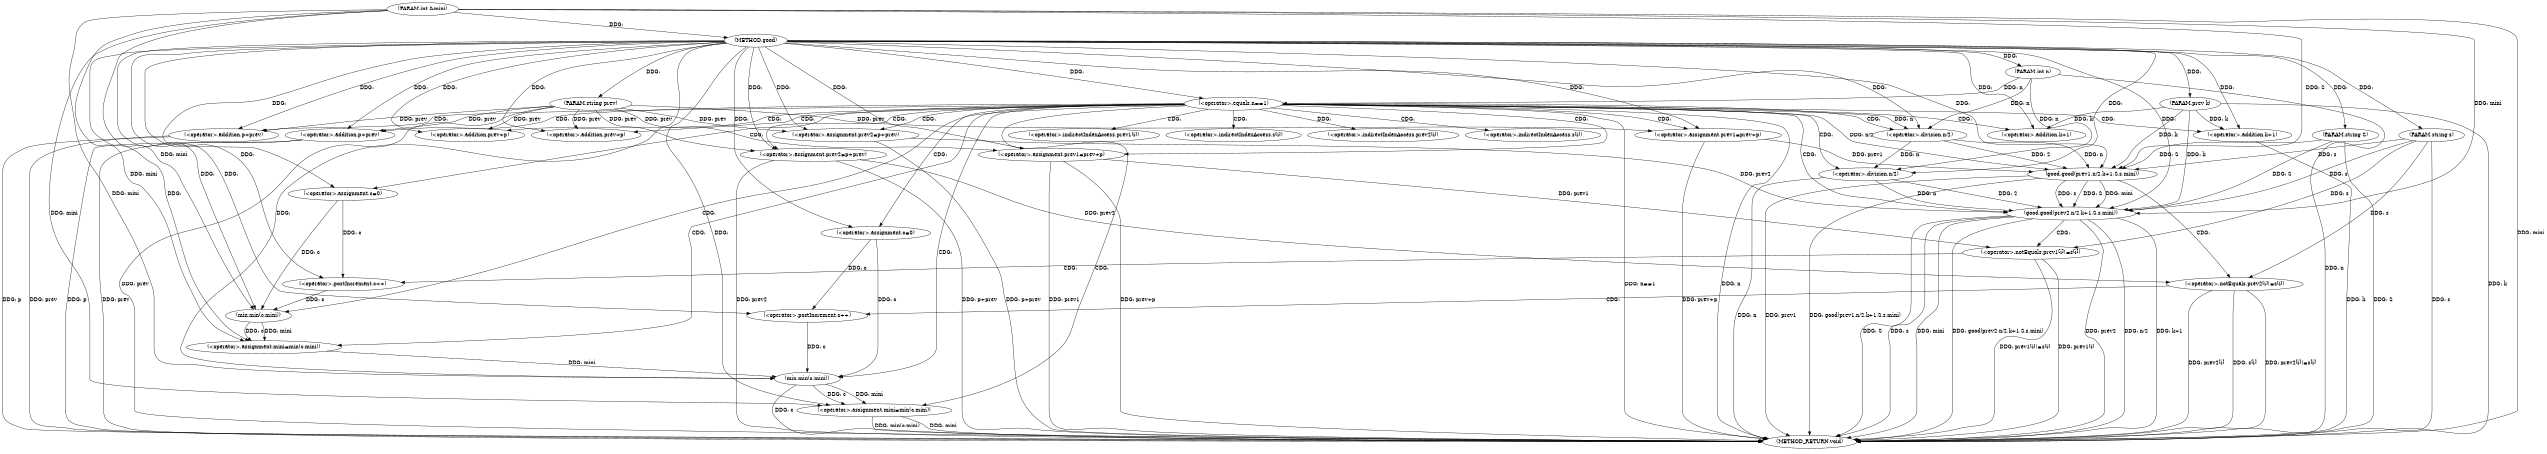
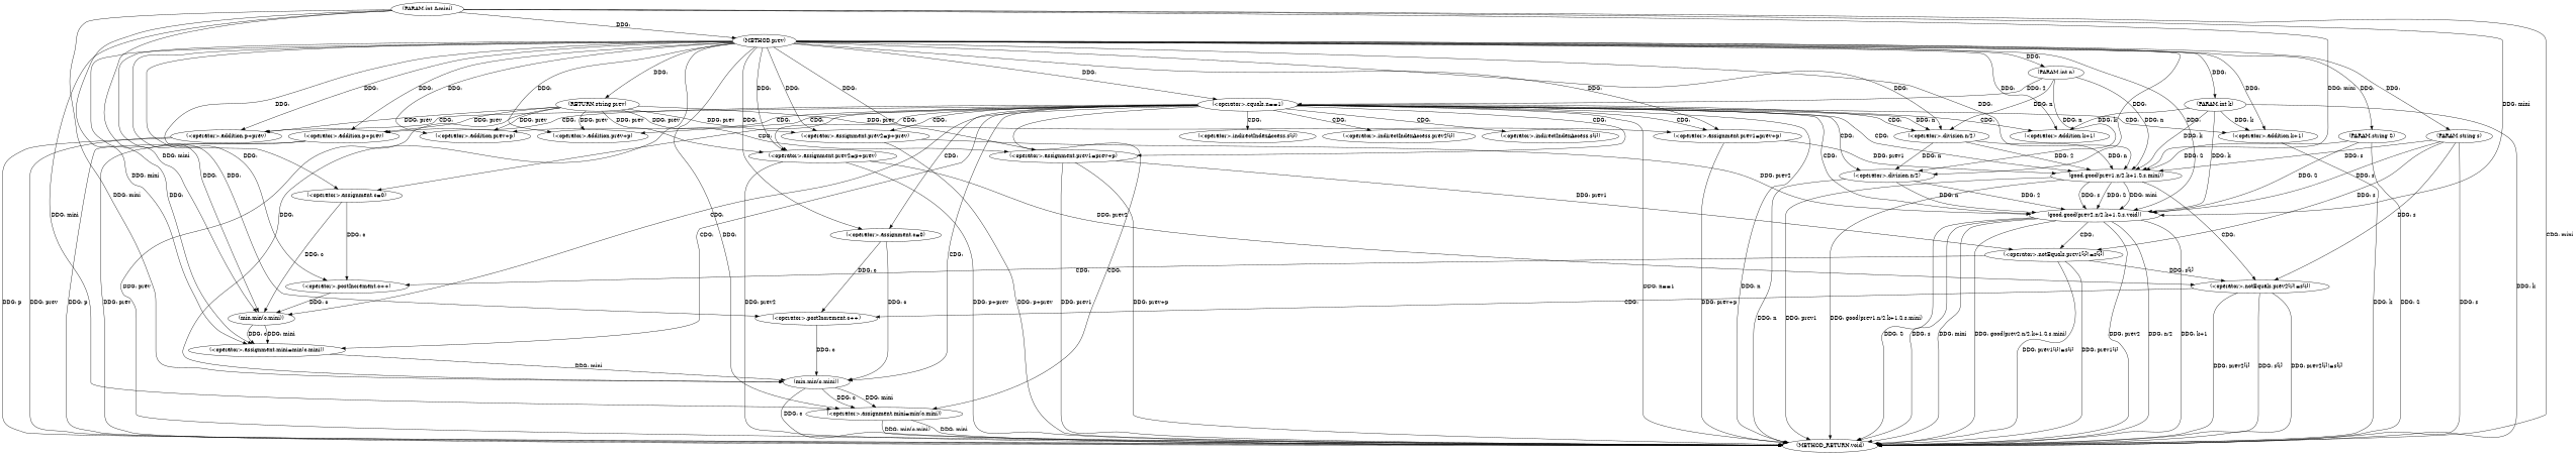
  digraph {
-   n1 [label="(METHOD,good)"]
-   n2 [label="(PARAM,string prev)"]
+   n1 [label="(METHOD,prev)"]
+   n2 [label="(RETURN,string prev)"]
    n3 [label="(PARAM,int n)"]
-   n4 [label="(PARAM,prev k)"]
+   n4 [label="(PARAM,int k)"]
    n5 [label="(PARAM,string S)"]
    n6 [label="(PARAM,string s)"]
    n7 [label="(<operator>.equals,n==1)"]
    n8 [label="(<operator>.assignment,prev1=prev+p)"]
    n9 [label="(<operator>.assignment,c=0)"]
    n10 [label="(<operator>.assignment,mini=min(c,mini))"]
    n11 [label="(<operator>.assignment,prev2=p+prev)"]
    n12 [label="(<operator>.assignment,c=0)"]
    n13 [label="(<operator>.assignment,mini=min(c,mini))"]
    n14 [label="(<operator>.assignment,prev1=prev+p)"]
    n15 [label="(good,good(prev1,n/2,k+1,S,s,mini))"]
    n16 [label="(<operator>.assignment,prev2=p+prev)"]
-   n17 [label="(good,good(prev2,n/2,k+1,S,s,mini))"]
+   n17 [label="(good,good(prev2,n/2,k+1,S,s,void))"]
    n18 [label="(<operator>.addition,prev+p)"]
    n19 [label="(<operator>.postIncrement,c++)"]
    n20 [label="(min,min(c,mini))"]
    n21 [label="(<operator>.addition,p+prev)"]
    n22 [label="(<operator>.postIncrement,c++)"]
    n23 [label="(min,min(c,mini))"]
    n24 [label="(<operator>.addition,prev+p)"]
    n25 [label="(<operator>.division,n/2)"]
    n26 [label="(<operator>.addition,k+1)"]
    n27 [label="(<operator>.addition,p+prev)"]
    n28 [label="(<operator>.division,n/2)"]
    n29 [label="(<operator>.addition,k+1)"]
    n30 [label="(METHOD_RETURN,void)"]
    n31 [label="(<operator>.notEquals,prev1[i]!=s[i])"]
    n32 [label="(<operator>.notEquals,prev2[i]!=s[i])"]
    n33 [label="(PARAM,int &mini)"]
-   n34 [label="(<operator>.indirectIndexAccess,prev1[i])"]
    n35 [label="(<operator>.indirectIndexAccess,s[i])"]
    n36 [label="(<operator>.indirectIndexAccess,prev2[i])"]
    n37 [label="(<operator>.indirectIndexAccess,s[i])"]
    n1 -> n2 [label="DDG: "]
    n1 -> n3 [label="DDG: "]
    n1 -> n4 [label="DDG: "]
    n1 -> n5 [label="DDG: "]
    n1 -> n6 [label="DDG: "]
    n1 -> n7 [label="DDG: "]
    n1 -> n8 [label="DDG: "]
    n1 -> n9 [label="DDG: "]
    n1 -> n10 [label="DDG: "]
    n1 -> n11 [label="DDG: "]
    n1 -> n12 [label="DDG: "]
    n1 -> n13 [label="DDG: "]
    n1 -> n14 [label="DDG: "]
    n1 -> n15 [label="DDG: "]
    n1 -> n16 [label="DDG: "]
    n1 -> n17 [label="DDG: "]
    n1 -> n18 [label="DDG: "]
    n1 -> n19 [label="DDG: "]
    n1 -> n20 [label="DDG: "]
    n1 -> n21 [label="DDG: "]
    n1 -> n22 [label="DDG: "]
    n1 -> n23 [label="DDG: "]
    n1 -> n24 [label="DDG: "]
    n1 -> n25 [label="DDG: "]
    n1 -> n26 [label="DDG: "]
    n1 -> n27 [label="DDG: "]
    n1 -> n28 [label="DDG: "]
    n1 -> n29 [label="DDG: "]
    n2 -> n8 [label="DDG: prev"]
    n2 -> n11 [label="DDG: prev"]
    n2 -> n14 [label="DDG: prev"]
    n2 -> n16 [label="DDG: prev"]
    n2 -> n18 [label="DDG: prev"]
    n2 -> n21 [label="DDG: prev"]
    n2 -> n24 [label="DDG: prev"]
    n2 -> n27 [label="DDG: prev"]
    n2 -> n30 [label="DDG: prev"]
-   n3 -> n7 [label="DDG: n"]
+   n3 -> n7 [label="DDG: 2"]
    n3 -> n25 [label="DDG: n"]
    n3 -> n28 [label="DDG: n"]
-   n3 -> n30 [label="DDG: n"]
+   n3 -> n15 [label="DDG: n"]
    n4 -> n15 [label="DDG: k"]
    n4 -> n17 [label="DDG: k"]
    n4 -> n26 [label="DDG: k"]
    n4 -> n29 [label="DDG: k"]
    n4 -> n30 [label="DDG: k"]
    n5 -> n15 [label="DDG: S"]
    n5 -> n17 [label="DDG: S"]
    n5 -> n30 [label="DDG: S"]
    n6 -> n15 [label="DDG: s"]
    n6 -> n17 [label="DDG: s"]
    n6 -> n30 [label="DDG: s"]
    n6 -> n31 [label="DDG: s"]
    n6 -> n32 [label="DDG: s"]
    n7 -> n8 [label="CDG: "]
    n7 -> n9 [label="CDG: "]
    n7 -> n10 [label="CDG: "]
    n7 -> n11 [label="CDG: "]
    n7 -> n12 [label="CDG: "]
    n7 -> n13 [label="CDG: "]
    n7 -> n14 [label="CDG: "]
-   n7 -> n15 [label="DDG: n/2"]
+   n7 -> n15 [label="CDG: "]
    n7 -> n16 [label="CDG: "]
    n7 -> n17 [label="CDG: "]
    n7 -> n18 [label="CDG: "]
    n7 -> n20 [label="CDG: "]
    n7 -> n21 [label="CDG: "]
    n7 -> n23 [label="CDG: "]
    n7 -> n24 [label="CDG: "]
    n7 -> n25 [label="DDG: n"]
    n7 -> n25 [label="CDG: "]
    n7 -> n26 [label="CDG: "]
    n7 -> n27 [label="CDG: "]
    n7 -> n28 [label="CDG: "]
    n7 -> n29 [label="CDG: "]
    n7 -> n30 [label="DDG: n"]
    n7 -> n30 [label="DDG: n==1"]
-   n7 -> n34 [label="CDG: "]
    n7 -> n35 [label="CDG: "]
-   n7 -> n36 [label="DDG: "]
+   n7 -> n36 [label="CDG: "]
    n7 -> n37 [label="CDG: "]
    n8 -> n30 [label="DDG: prev1"]
    n8 -> n30 [label="DDG: prev+p"]
    n8 -> n31 [label="DDG: prev1"]
    n9 -> n19 [label="DDG: c"]
    n9 -> n20 [label="DDG: c"]
    n10 -> n23 [label="DDG: mini"]
    n11 -> n30 [label="DDG: prev2"]
    n11 -> n30 [label="DDG: p+prev"]
    n11 -> n32 [label="DDG: prev2"]
    n12 -> n22 [label="DDG: c"]
    n12 -> n23 [label="DDG: c"]
    n13 -> n30 [label="DDG: mini"]
    n13 -> n30 [label="DDG: min(c,mini)"]
    n14 -> n15 [label="DDG: prev1"]
    n14 -> n30 [label="DDG: prev+p"]
    n15 -> n17 [label="DDG: mini"]
    n15 -> n17 [label="DDG: s"]
    n15 -> n17 [label="DDG: S"]
    n15 -> n30 [label="DDG: prev1"]
    n15 -> n30 [label="DDG: good(prev1,n/2,k+1,S,s,mini)"]
    n15 -> n32 [label="CDG: "]
    n16 -> n17 [label="DDG: prev2"]
    n16 -> n30 [label="DDG: p+prev"]
    n17 -> n30 [label="DDG: prev2"]
    n17 -> n30 [label="DDG: n/2"]
    n17 -> n30 [label="DDG: k+1"]
    n17 -> n30 [label="DDG: S"]
    n17 -> n30 [label="DDG: s"]
    n17 -> n30 [label="DDG: mini"]
    n17 -> n30 [label="DDG: good(prev2,n/2,k+1,S,s,mini)"]
    n17 -> n31 [label="CDG: "]
    n19 -> n20 [label="DDG: c"]
    n20 -> n10 [label="DDG: c"]
    n20 -> n10 [label="DDG: mini"]
    n21 -> n30 [label="DDG: p"]
    n21 -> n30 [label="DDG: prev"]
    n22 -> n23 [label="DDG: c"]
    n23 -> n13 [label="DDG: c"]
    n23 -> n13 [label="DDG: mini"]
    n23 -> n30 [label="DDG: c"]
    n25 -> n15 [label="DDG: n"]
    n25 -> n15 [label="DDG: 2"]
    n25 -> n28 [label="DDG: n"]
    n27 -> n30 [label="DDG: p"]
    n27 -> n30 [label="DDG: prev"]
    n28 -> n17 [label="DDG: 2"]
    n28 -> n17 [label="DDG: n"]
    n28 -> n30 [label="DDG: n"]
    n29 -> n30 [label="DDG: k"]
    n31 -> n19 [label="CDG: "]
    n31 -> n30 [label="DDG: prev1[i]"]
    n31 -> n30 [label="DDG: prev1[i]!=s[i]"]
+   n31 -> n32 [label="DDG: s[i]"]
    n32 -> n22 [label="CDG: "]
    n32 -> n30 [label="DDG: prev2[i]"]
    n32 -> n30 [label="DDG: s[i]"]
    n32 -> n30 [label="DDG: prev2[i]!=s[i]"]
    n33 -> n1 [label="DDG: "]
    n33 -> n10 [label="DDG: mini"]
    n33 -> n13 [label="DDG: mini"]
-   n33 -> n15 [label="DDG: S"]
+   n33 -> n15 [label="DDG: mini"]
    n33 -> n17 [label="DDG: mini"]
    n33 -> n20 [label="DDG: mini"]
    n33 -> n23 [label="DDG: mini"]
-   n33 -> n30 [label="DDG: mini"]
+   n33 -> n30 [label="CDG: mini"]
  }
